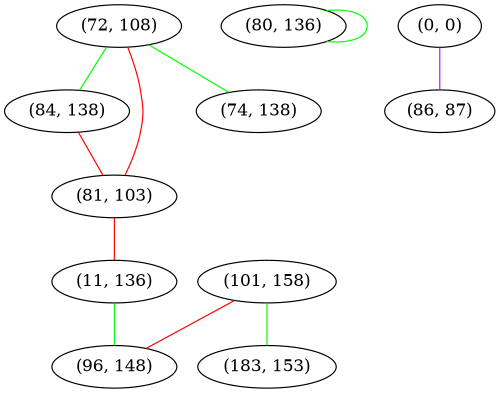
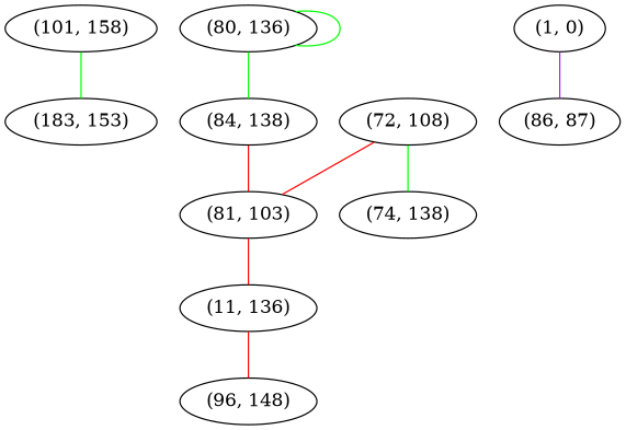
  graph {
    edge [color=green weight=1]
    "(101, 158)"
    "(96, 148)"
    "(183, 153)"
    "(80, 136)"
    n5 [label="(84, 138)"]
    "(81, 103)"
    "(72, 108)"
    "(74, 138)"
    "(11, 136)"
-   "(0, 0)"
+   "(0, 0)" [label="(1, 0)"]
    "(86, 87)"
-   "(101, 158)" -- "(96, 148)" [color=red]
    "(101, 158)" -- "(183, 153)"
    "(80, 136)" -- "(80, 136)" [weight=2]
-   "(72, 108)" -- n5 [weight=2]
+   "(80, 136)" -- n5 [weight=2]
    n5 -- "(81, 103)" [color=red]
    "(81, 103)" -- "(11, 136)" [color=red]
    "(72, 108)" -- "(81, 103)" [color=red]
    "(72, 108)" -- "(74, 138)"
-   "(11, 136)" -- "(96, 148)" [weight=2]
+   "(11, 136)" -- "(96, 148)" [color=red weight=2]
    "(0, 0)" -- "(86, 87)" [color=purple weight=4]
  }
